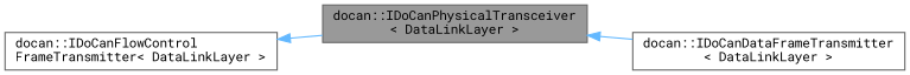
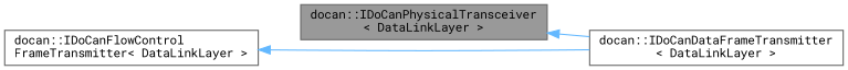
  digraph {
    fontname="Roboto Mono"
    rankdir=LR
    node [color=gray40 fillcolor=white fontname="Roboto Mono" fontsize=10 shape=box style=filled]
    edge [color=steelblue1 dir=back fontname="Roboto Mono" fontsize=10 labelfontname=Helvetica labelfontsize=10 style=solid]
    n1 [fillcolor=grey60 fontcolor=black height=0.2 label="docan::IDoCanPhysicalTransceiver\l\< DataLinkLayer \>" width=0.4]
    n2 [height=0.2 label="docan::IDoCanDataFrameTransmitter\l\< DataLinkLayer \>" width=0.4]
    n3 [height=0.2 label="docan::IDoCanFlowControl\lFrameTransmitter\< DataLinkLayer \>" width=0.4]
    n1 -> n2
-   n3 -> n1
+   n3 -> n2
  }
